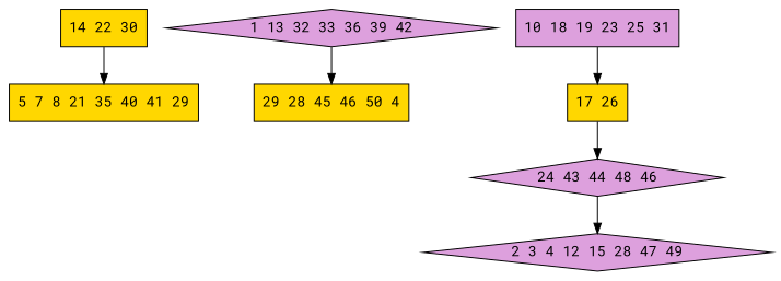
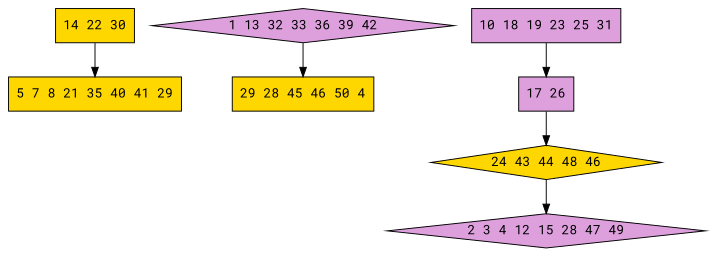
  digraph {
    fontname="Roboto Mono"
    node [fillcolor=plum fontname="Roboto Mono" shape=box style=filled]
    edge [arrowhead=normal fontname="Roboto Mono"]
    n1 [fillcolor=gold label="14 22 30"]
    n2 [fillcolor=gold label="5 7 8 21 35 40 41 29"]
    n3 [label="1 13 32 33 36 39 42" shape=diamond]
    n4 [fillcolor=gold label="29 28 45 46 50 4"]
    n5 [label="10 18 19 23 25 31"]
-   n6 [fillcolor=gold label="17 26"]
-   n7 [label="24 43 44 48 46" shape=diamond]
+   n6 [label="17 26"]
+   n7 [fillcolor=gold label="24 43 44 48 46" shape=diamond]
    n8 [label="2 3 4 12 15 28 47 49" shape=diamond]
    n1 -> n2
    n3 -> n4
    n5 -> n6
    n6 -> n7
    n7 -> n8
  }
